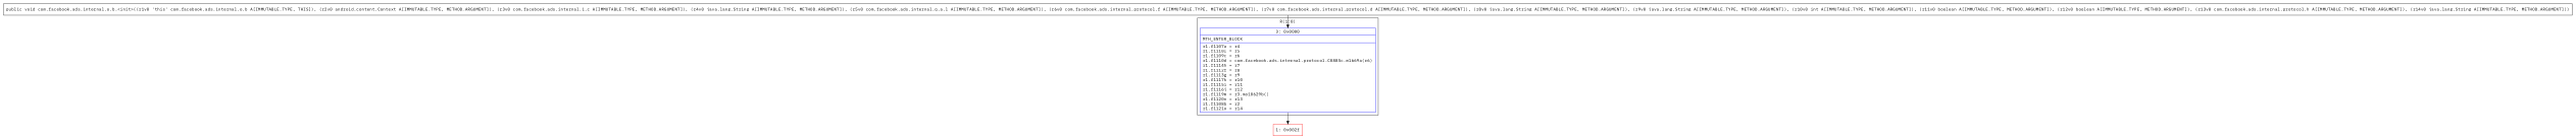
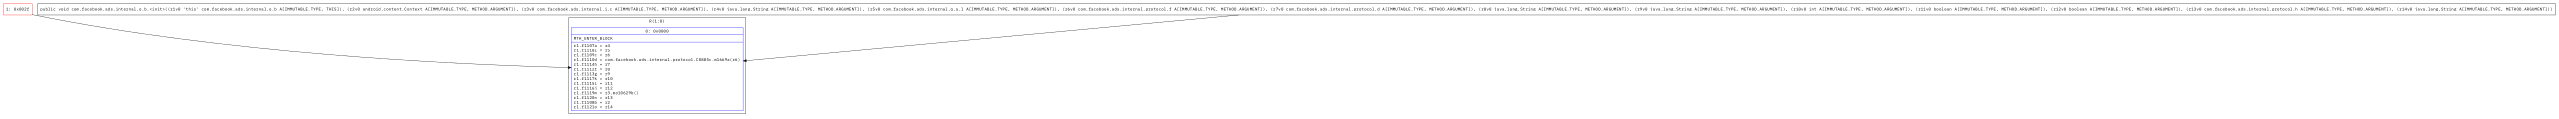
  digraph {
    fontname="IBM Plex Mono"
    node [shape=record fontname="IBM Plex Mono"]
    edge [fontname="IBM Plex Mono"]
    n1 [color=blue label="{0\:\ 0x0000|MTH_ENTER_BLOCK\l|r1.f1107a = r4\lr1.f1118l = r5\lr1.f1109c = r6\lr1.f1110d = com.facebook.ads.internal.protocol.C0885c.m1669a(r6)\lr1.f1114h = r7\lr1.f1112f = r8\lr1.f1113g = r9\lr1.f1117k = r10\lr1.f1115i = r11\lr1.f1116j = r12\lr1.f1119m = r3.mo10629b()\lr1.f1120n = r13\lr1.f1108b = r2\lr1.f1121o = r14\l}"]
    n2 [color=red label="{1\:\ 0x002f}"]
    n3 [label="{public void com.facebook.ads.internal.o.b.\<init\>((r1v0 'this' com.facebook.ads.internal.o.b A[IMMUTABLE_TYPE, THIS]), (r2v0 android.content.Context A[IMMUTABLE_TYPE, METHOD_ARGUMENT]), (r3v0 com.facebook.ads.internal.i.c A[IMMUTABLE_TYPE, METHOD_ARGUMENT]), (r4v0 java.lang.String A[IMMUTABLE_TYPE, METHOD_ARGUMENT]), (r5v0 com.facebook.ads.internal.q.a.l A[IMMUTABLE_TYPE, METHOD_ARGUMENT]), (r6v0 com.facebook.ads.internal.protocol.f A[IMMUTABLE_TYPE, METHOD_ARGUMENT]), (r7v0 com.facebook.ads.internal.protocol.d A[IMMUTABLE_TYPE, METHOD_ARGUMENT]), (r8v0 java.lang.String A[IMMUTABLE_TYPE, METHOD_ARGUMENT]), (r9v0 java.lang.String A[IMMUTABLE_TYPE, METHOD_ARGUMENT]), (r10v0 int A[IMMUTABLE_TYPE, METHOD_ARGUMENT]), (r11v0 boolean A[IMMUTABLE_TYPE, METHOD_ARGUMENT]), (r12v0 boolean A[IMMUTABLE_TYPE, METHOD_ARGUMENT]), (r13v0 com.facebook.ads.internal.protocol.h A[IMMUTABLE_TYPE, METHOD_ARGUMENT]), (r14v0 java.lang.String A[IMMUTABLE_TYPE, METHOD_ARGUMENT])) }"]
    subgraph cluster_1 {
      label="R(1:0)"
      n1
    }
-   n1 -> n2
+   n2 -> n1
    n3 -> n1
  }
